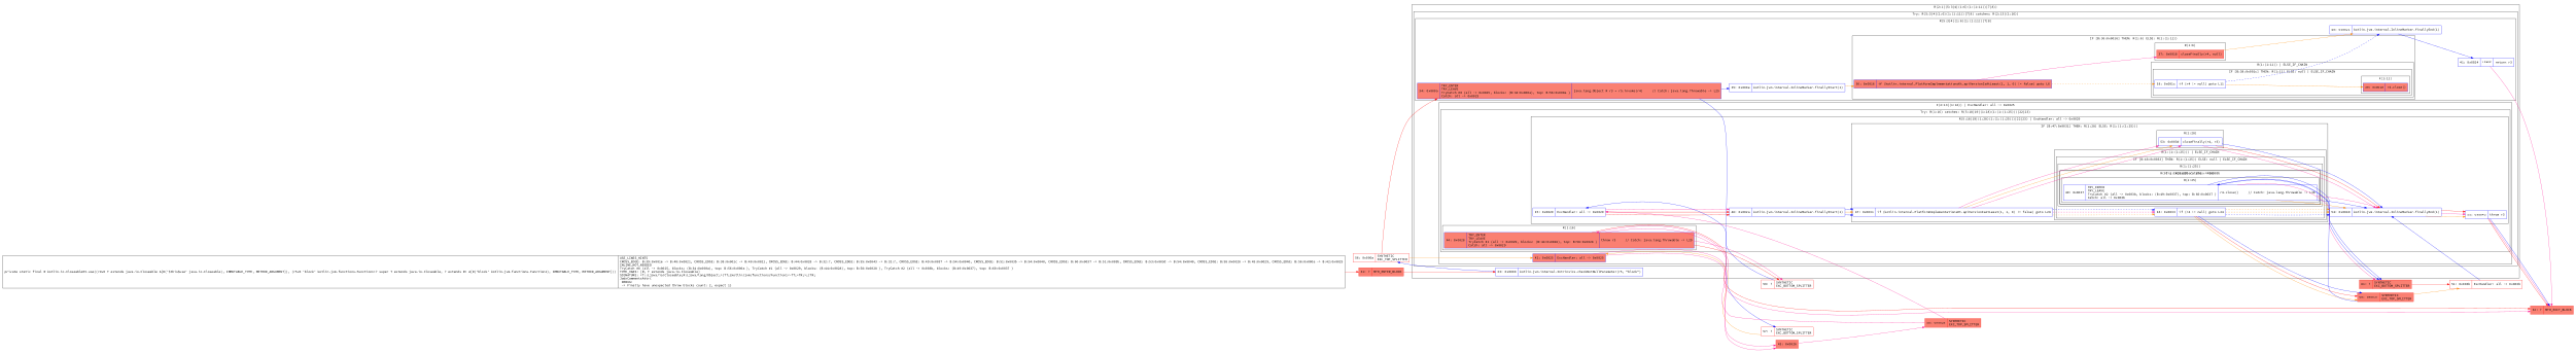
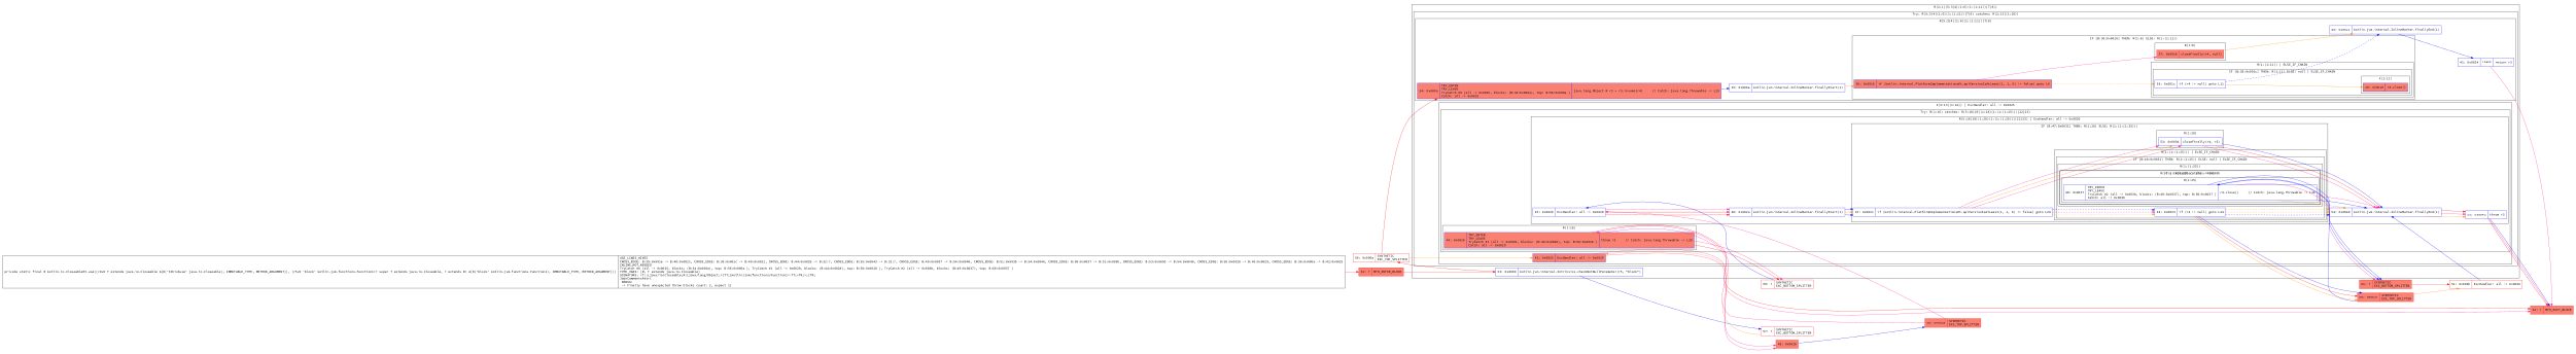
  digraph {
    fontname="Source Code Pro"
    rankdir=LR
    node [color=blue fillcolor=white fontname="Source Code Pro" shape=record style=filled]
    edge [color=deeppink fontname="Source Code Pro"]
    n1 [color=red fillcolor=salmon label="{37\:\ 0x0018|closeFinally(r4, null)\l}"]
    n2 [fillcolor=salmon label="{39\:\ 0x001e|r4.close()\l}"]
    n3 [label="{38\:\ 0x001c|if (r4 != null) goto L11\l}"]
    n4 [fillcolor=salmon label="{36\:\ 0x0016|if (kotlin.internal.PlatformImplementationsKt.apiVersionIsAtLeast(1, 1, 0) != false) goto L6\l}"]
    n5 [fillcolor=salmon label="{34\:\ 0x000a|TRY_ENTER\lTRY_LEAVE\lTryCatch #0 \{all \-\> 0x0025, blocks: (B:34:0x000a), top: B:56:0x000a \}\lCatch: all \-\> 0x0025\l|java.lang.Object R r3 = r5.invoke(r4)     \/\/ Catch: java.lang.Throwable \-\> L25\l}"]
    n6 [label="{35\:\ 0x000e|kotlin.jvm.internal.InlineMarker.finallyStart(1)\l}"]
    n7 [label="{40\:\ 0x0021|kotlin.jvm.internal.InlineMarker.finallyEnd(1)\l}"]
    n8 [label="{41\:\ 0x0024|LEAVE\l|return r3\l}"]
    n9 [fillcolor=salmon label="{44\:\ 0x0028|TRY_ENTER\lTRY_LEAVE\lTryCatch #1 \{all \-\> 0x0029, blocks: (B:44:0x0028), top: B:58:0x0028 \}\lCatch: all \-\> 0x0029\l|throw r3     \/\/ Catch: java.lang.Throwable \-\> L29\l}"]
    n10 [label="{49\:\ 0x0037|TRY_ENTER\lTRY_LEAVE\lTryCatch #2 \{all \-\> 0x003b, blocks: (B:49:0x0037), top: B:60:0x0037 \}\lCatch: all \-\> 0x003b\l|r4.close()     \/\/ Catch: java.lang.Throwable \-\> L3b\l}"]
    n11 [label="{48\:\ 0x0033|if (r4 != null) goto L24\l}"]
    n12 [label="{53\:\ 0x003d|closeFinally(r4, r3)\l}"]
    n13 [label="{47\:\ 0x0031|if (kotlin.internal.PlatformImplementationsKt.apiVersionIsAtLeast(1, 1, 0) != false) goto L28\l}"]
    n14 [label="{45\:\ 0x0029|ExcHandler: all \-\> 0x0029\l}"]
    n15 [label="{46\:\ 0x002a|kotlin.jvm.internal.InlineMarker.finallyStart(1)\l}"]
    n16 [label="{54\:\ 0x0040|kotlin.jvm.internal.InlineMarker.finallyEnd(1)\l}"]
    n17 [label="{55\:\ 0x0043|throw r3\l}"]
    n18 [fillcolor=salmon label="{42\:\ 0x0025|ExcHandler: all \-\> 0x0025\l}"]
    n19 [label="{33\:\ 0x0000|kotlin.jvm.internal.Intrinsics.checkNotNullParameter(r5, \"block\")\l}"]
    n20 [color=red label="{57\:\ ?|SYNTHETIC\lEXC_BOTTOM_SPLITTER\l}"]
    n21 [color=red fillcolor=salmon label="{32\:\ ?|MTH_EXIT_BLOCK\l}"]
    n22 [color=red label="{59\:\ ?|SYNTHETIC\lEXC_BOTTOM_SPLITTER\l}"]
    n23 [color=red fillcolor=salmon label="{61\:\ ?|SYNTHETIC\lEXC_BOTTOM_SPLITTER\l}"]
    n24 [color=red fillcolor=salmon label="{60\:\ 0x0037|SYNTHETIC\lEXC_TOP_SPLITTER\l}"]
    n25 [color=red fillcolor=salmon label="{43\:\ 0x0026}"]
    n26 [color=red label="{56\:\ 0x000a|SYNTHETIC\lEXC_TOP_SPLITTER\l}"]
    n27 [color=red fillcolor=salmon label="{58\:\ 0x0028|SYNTHETIC\lEXC_TOP_SPLITTER\l}"]
    n28 [color=red label="{51\:\ 0x003b|ExcHandler: all \-\> 0x003b\l}"]
    n29 [color=red fillcolor=salmon label="{31\:\ ?|MTH_ENTER_BLOCK\l}"]
    n30 [label="{private static final R kotlin.io.CloseableKt.use((r4v0 T extends java.io.Closeable A[D('$this$use' java.io.Closeable), IMMUTABLE_TYPE, METHOD_ARGUMENT]), (r5v0 'block' kotlin.jvm.functions.Function1\<? super T extends java.io.Closeable, ? extends R\> A[D('block' kotlin.jvm.functions.Function1), IMMUTABLE_TYPE, METHOD_ARGUMENT]))  | USE_LINES_HINTS\lCROSS_EDGE: B:39:0x001e \-\> B:40:0x0021, CROSS_EDGE: B:38:0x001c \-\> B:40:0x0021, CROSS_EDGE: B:44:0x0028 \-\> B:32:?, CROSS_EDGE: B:55:0x0043 \-\> B:32:?, CROSS_EDGE: B:49:0x0037 \-\> B:54:0x0040, CROSS_EDGE: B:51:0x003b \-\> B:54:0x0040, CROSS_EDGE: B:60:0x0037 \-\> B:51:0x003b, CROSS_EDGE: B:53:0x003d \-\> B:54:0x0040, CROSS_EDGE: B:58:0x0028 \-\> B:45:0x0029, CROSS_EDGE: B:56:0x000a \-\> B:42:0x0025\lINLINE_NOT_NEEDED\lTryCatch #0 \{all \-\> 0x0025, blocks: (B:34:0x000a), top: B:56:0x000a \}, TryCatch #1 \{all \-\> 0x0029, blocks: (B:44:0x0028), top: B:58:0x0028 \}, TryCatch #2 \{all \-\> 0x003b, blocks: (B:49:0x0037), top: B:60:0x0037 \}\lTYPE_VARS: [R, T extends java.io.Closeable]\lSIGNATURE: \<T::Ljava\/io\/Closeable;R:Ljava\/lang\/Object;\>(TT;Lkotlin\/jvm\/functions\/Function1\<\-TT;+TR;\>;)TR;\lJadxCommentsAttr\{\l DEBUG: \l \-\> Finally have unexpected throw blocks count: 2, expect 1\}\l}" color=""]
    subgraph cluster_1 {
      label="R(2:1|(5:3|4|(1:6)(1:(1:11))|7|8))"
      n19
      subgraph cluster_2 {
        label="Try: R(5:3|4|(1:6)(1:(1:11))|7|8) catches: R(2:13|(1:16))"
        subgraph cluster_3 {
          label="R(5:3|4|(1:6)(1:(1:11))|7|8)"
          n5
          n6
          n7
          n8
          subgraph cluster_4 {
            label="IF [B:36:0x0016] THEN: R(1:6) ELSE: R(1:(1:11))"
            n4
            subgraph cluster_5 {
              label="R(1:6)"
              n1
            }
            subgraph cluster_6 {
              label="R(1:(1:11)) | ELSE_IF_CHAIN\l"
              subgraph cluster_7 {
                label="IF [B:38:0x001c] THEN: R(1:11) ELSE: null | ELSE_IF_CHAIN\l"
                n3
                subgraph cluster_8 {
                  label="R(1:11)"
                  n2
                }
              }
            }
          }
        }
        subgraph cluster_9 {
          label="R(2:13|(1:16)) | ExcHandler: all \-\> 0x0025\l"
          n18
          subgraph cluster_10 {
            label="Try: R(1:16) catches: R(5:18|19|(1:28)(1:(1:(1:25)))|22|23)"
            subgraph cluster_11 {
              label="R(1:16)"
              n9
            }
            subgraph cluster_12 {
              label="R(5:18|19|(1:28)(1:(1:(1:25)))|22|23) | ExcHandler: all \-\> 0x0029\l"
              n14
              n15
              n16
              n17
              subgraph cluster_13 {
                label="IF [B:47:0x0031] THEN: R(1:28) ELSE: R(1:(1:(1:25)))"
                n13
                subgraph cluster_14 {
                  label="R(1:(1:(1:25))) | ELSE_IF_CHAIN\l"
                  subgraph cluster_15 {
                    label="IF [B:48:0x0033] THEN: R(1:(1:25)) ELSE: null | ELSE_IF_CHAIN\l"
                    n11
                    subgraph cluster_16 {
                      label="R(1:(1:25))"
                      subgraph cluster_17 {
                        label="Try: R(1:25) catches: R(0)"
                        subgraph cluster_18 {
                          label="R(1:25)"
                          n10
                        }
                        subgraph cluster_19 {
                          label="R(0) | ExcHandler: all \-\> 0x003b\l"
                        }
                      }
                    }
                  }
                }
                subgraph cluster_20 {
                  label="R(1:28)"
                  n12
                }
              }
            }
          }
        }
      }
    }
    subgraph cluster_21 {
      label="R(2:13|(1:16)) | ExcHandler: all \-\> 0x0025\l"
      subgraph cluster_22 {
        label="Try: R(1:16) catches: R(5:18|19|(1:28)(1:(1:(1:25)))|22|23)"
        subgraph cluster_23 {
          label="R(1:16)"
        }
        subgraph cluster_24 {
          label="R(5:18|19|(1:28)(1:(1:(1:25)))|22|23) | ExcHandler: all \-\> 0x0029\l"
          subgraph cluster_25 {
            label="IF [B:47:0x0031] THEN: R(1:28) ELSE: R(1:(1:(1:25)))"
            subgraph cluster_26 {
              label="R(1:28)"
            }
            subgraph cluster_27 {
              label="R(1:(1:(1:25))) | ELSE_IF_CHAIN\l"
              subgraph cluster_28 {
                label="IF [B:48:0x0033] THEN: R(1:(1:25)) ELSE: null | ELSE_IF_CHAIN\l"
                subgraph cluster_29 {
                  label="R(1:(1:25))"
                  subgraph cluster_30 {
                    label="Try: R(1:25) catches: R(0)"
                    subgraph cluster_31 {
                      label="R(1:25)"
                    }
                    subgraph cluster_32 {
                      label="R(0) | ExcHandler: all \-\> 0x003b\l"
                    }
                  }
                }
              }
            }
          }
        }
      }
    }
    subgraph cluster_33 {
      label="R(5:18|19|(1:28)(1:(1:(1:25)))|22|23) | ExcHandler: all \-\> 0x0029\l"
      subgraph cluster_34 {
        label="IF [B:47:0x0031] THEN: R(1:28) ELSE: R(1:(1:(1:25)))"
        subgraph cluster_35 {
          label="R(1:28)"
        }
        subgraph cluster_36 {
          label="R(1:(1:(1:25))) | ELSE_IF_CHAIN\l"
          subgraph cluster_37 {
            label="IF [B:48:0x0033] THEN: R(1:(1:25)) ELSE: null | ELSE_IF_CHAIN\l"
            subgraph cluster_38 {
              label="R(1:(1:25))"
              subgraph cluster_39 {
                label="Try: R(1:25) catches: R(0)"
                subgraph cluster_40 {
                  label="R(1:25)"
                }
                subgraph cluster_41 {
                  label="R(0) | ExcHandler: all \-\> 0x003b\l"
                }
              }
            }
          }
        }
      }
    }
    subgraph cluster_42 {
      label="R(0) | ExcHandler: all \-\> 0x003b\l"
    }
    n1 -> n7 [color=darkorange]
    n3 -> n2 [color=darkorange]
    n3 -> n7 [color=blue style=dashed]
    n4 -> n1
    n4 -> n3 [color=darkorange style=dashed]
    n5 -> n6 [color=blue]
-   n5 -> n20 [color=blue]
+   n19 -> n20 [color=blue]
    n6 -> n4 [color=darkorange]
    n7 -> n8 [color=blue]
    n8 -> n21
    n9 -> n21
    n9 -> n21 [color=red]
    n9 -> n22 [color=red]
    n9 -> n22
    n10 -> n16 [color=darkorange]
    n10 -> n16 [color=blue]
    n10 -> n16
    n10 -> n23
    n10 -> n23 [color=blue]
    n10 -> n23 [color=blue]
    n11 -> n16 [color=blue style=dashed]
    n11 -> n16 [color=darkorange style=dashed]
    n11 -> n16 [color=darkorange style=dashed]
    n11 -> n24 [color=darkorange]
    n11 -> n24 [color=red]
    n11 -> n24 [color=blue]
    n12 -> n16
    n12 -> n16 [color=red]
    n12 -> n16 [color=blue]
    n13 -> n11 [color=darkorange style=dashed]
    n13 -> n11 [style=dashed]
    n13 -> n11 [color=blue style=dashed]
    n13 -> n12
    n13 -> n12 [color=darkorange]
    n13 -> n12
    n14 -> n15 [color=red]
    n14 -> n15 [color=red]
    n14 -> n15
    n15 -> n13 [color=blue]
    n15 -> n13 [color=darkorange]
    n15 -> n13 [color=blue]
    n16 -> n17 [color=darkorange]
    n16 -> n17
    n16 -> n17 [color=red]
    n17 -> n21 [color=red]
    n17 -> n21
    n17 -> n21 [color=blue]
    n18 -> n25
    n18 -> n25
-   n19 -> n26 [color=blue]
+   n19 -> n26 [color=red]
    n20 -> n18 [color=darkorange]
    n22 -> n14 [color=blue]
    n23 -> n28 [color=red]
    n24 -> n10 [color=blue]
    n24 -> n28 [color=darkorange]
-   n25 -> n27
+   n25 -> n27 [color=blue]
    n26 -> n5 [color=red]
    n26 -> n18 [color=darkorange]
    n27 -> n9
    n27 -> n14
    n28 -> n16 [color=blue]
    n29 -> n19 [color=red]
    n30 -> n29 [color=red]
  }
